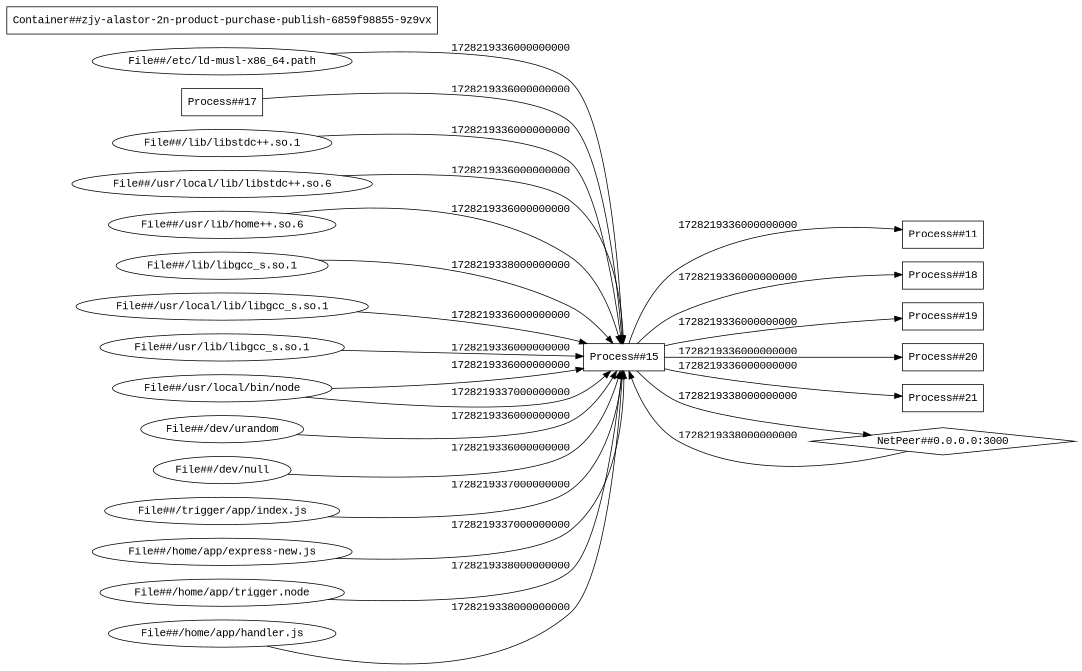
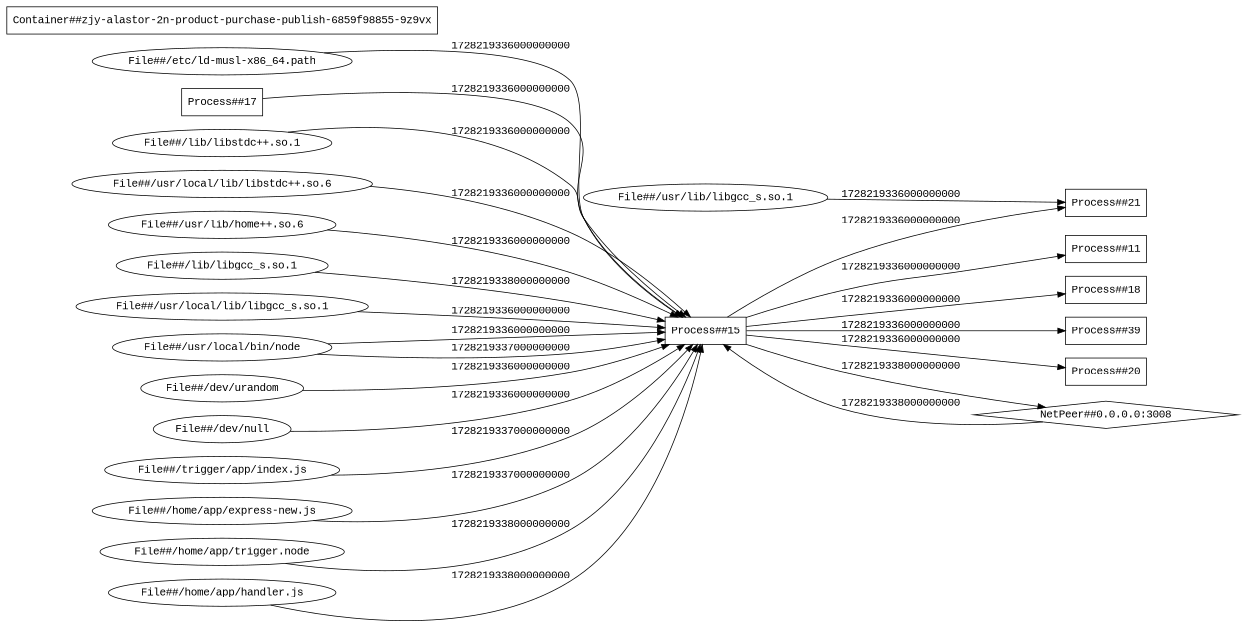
  digraph {
    fontname="Liberation Mono"
    rankdir=LR
    node [fontname="Liberation Mono" shape=ellipse]
    edge [fontname="Liberation Mono"]
    "Process##15" [shape=box]
    "File##/etc/ld-musl-x86_64.path"
    n3 [label="Process##11" shape=box]
    "Process##18" [shape=box]
-   "Process##19" [shape=box]
+   "Process##19" [shape=box label="Process##39"]
    "Process##20" [shape=box]
    "Process##21" [shape=box]
-   "NetPeer##0.0.0.0:3000" [shape=diamond]
+   "NetPeer##0.0.0.0:3000" [shape=diamond label="NetPeer##0.0.0.0:3008"]
    "Process##17" [shape=box]
    n10 [label="File##/lib/libstdc++.so.1"]
    "File##/usr/local/lib/libstdc++.so.6"
    n12 [label="File##/usr/lib/home++.so.6"]
    "File##/lib/libgcc_s.so.1"
    "File##/usr/local/lib/libgcc_s.so.1"
    "File##/usr/lib/libgcc_s.so.1"
    "File##/usr/local/bin/node"
    "File##/dev/urandom"
    "File##/dev/null"
    n19 [label="File##/trigger/app/index.js"]
    "File##/home/app/express-new.js"
    "File##/home/app/trigger.node"
    "File##/home/app/handler.js"
    "Container##zjy-alastor-2n-product-purchase-publish-6859f98855-9z9vx" [shape=box]
    "Process##15" -> n3 [label=1728219336000000000]
    "Process##15" -> "Process##18" [label=1728219336000000000]
    "Process##15" -> "Process##19" [label=1728219336000000000]
    "Process##15" -> "Process##20" [label=1728219336000000000]
    "Process##15" -> "Process##21" [label=1728219336000000000]
    "Process##15" -> "NetPeer##0.0.0.0:3000" [label=1728219338000000000]
    "File##/etc/ld-musl-x86_64.path" -> "Process##15" [label=1728219336000000000]
    "NetPeer##0.0.0.0:3000" -> "Process##15" [label=1728219338000000000]
    "Process##17" -> "Process##15" [label=1728219336000000000]
    n10 -> "Process##15" [label=1728219336000000000]
    "File##/usr/local/lib/libstdc++.so.6" -> "Process##15" [label=1728219336000000000]
    n12 -> "Process##15" [label=1728219336000000000]
    "File##/lib/libgcc_s.so.1" -> "Process##15" [label=1728219338000000000]
    "File##/usr/local/lib/libgcc_s.so.1" -> "Process##15" [label=1728219336000000000]
-   "File##/usr/lib/libgcc_s.so.1" -> "Process##15" [label=1728219336000000000]
+   "File##/usr/lib/libgcc_s.so.1" -> "Process##21" [label=1728219336000000000]
    "File##/usr/local/bin/node" -> "Process##15" [label=1728219336000000000]
    "File##/usr/local/bin/node" -> "Process##15" [label=1728219337000000000]
    "File##/dev/urandom" -> "Process##15" [label=1728219336000000000]
    "File##/dev/null" -> "Process##15" [label=1728219336000000000]
    n19 -> "Process##15" [label=1728219337000000000]
    "File##/home/app/express-new.js" -> "Process##15" [label=1728219337000000000]
    "File##/home/app/trigger.node" -> "Process##15" [label=1728219338000000000]
    "File##/home/app/handler.js" -> "Process##15" [label=1728219338000000000]
  }
